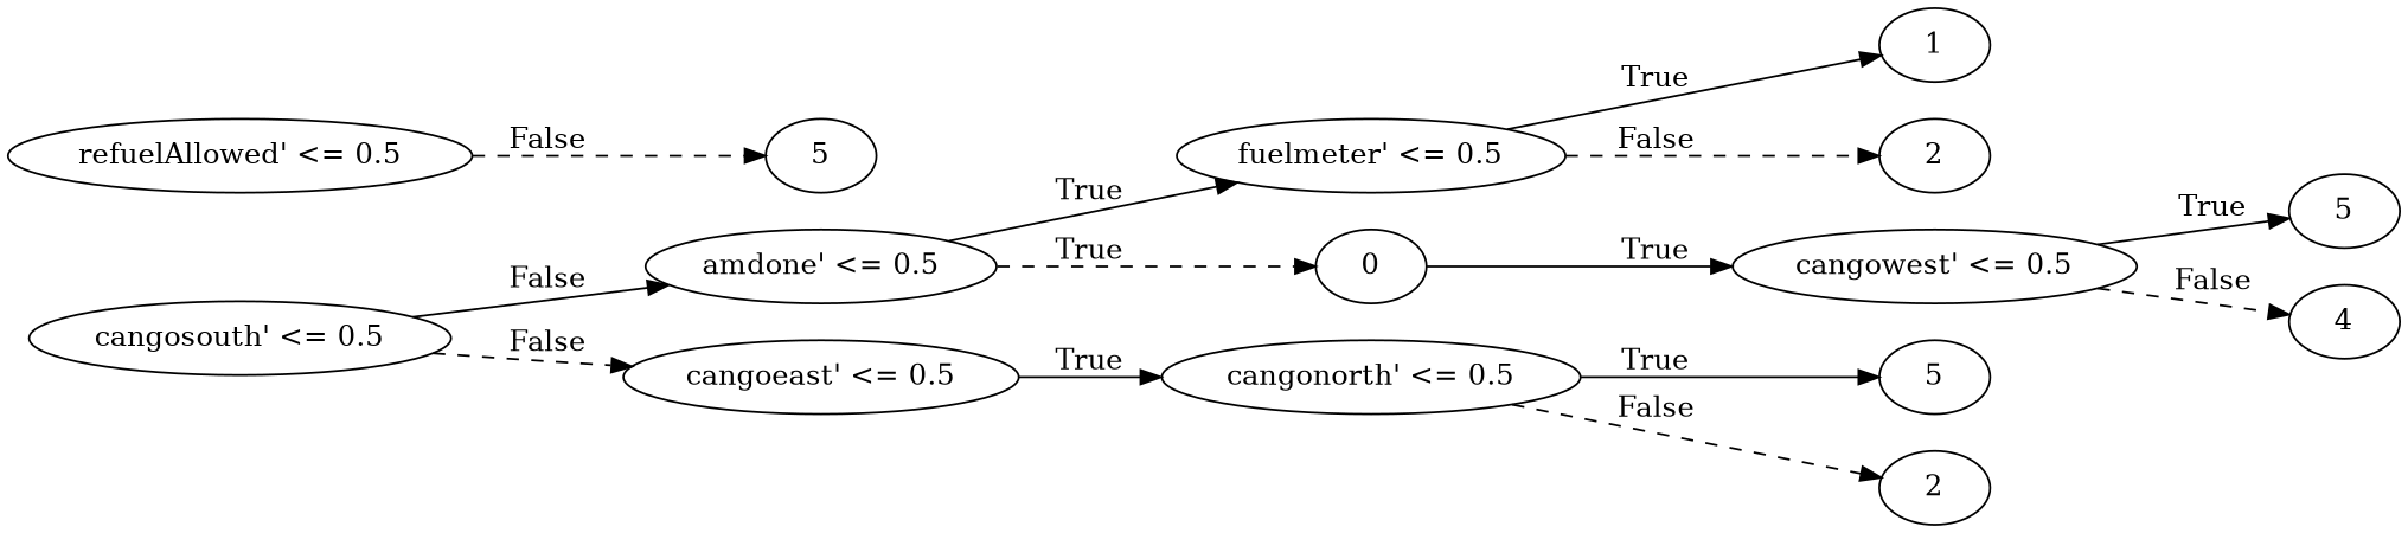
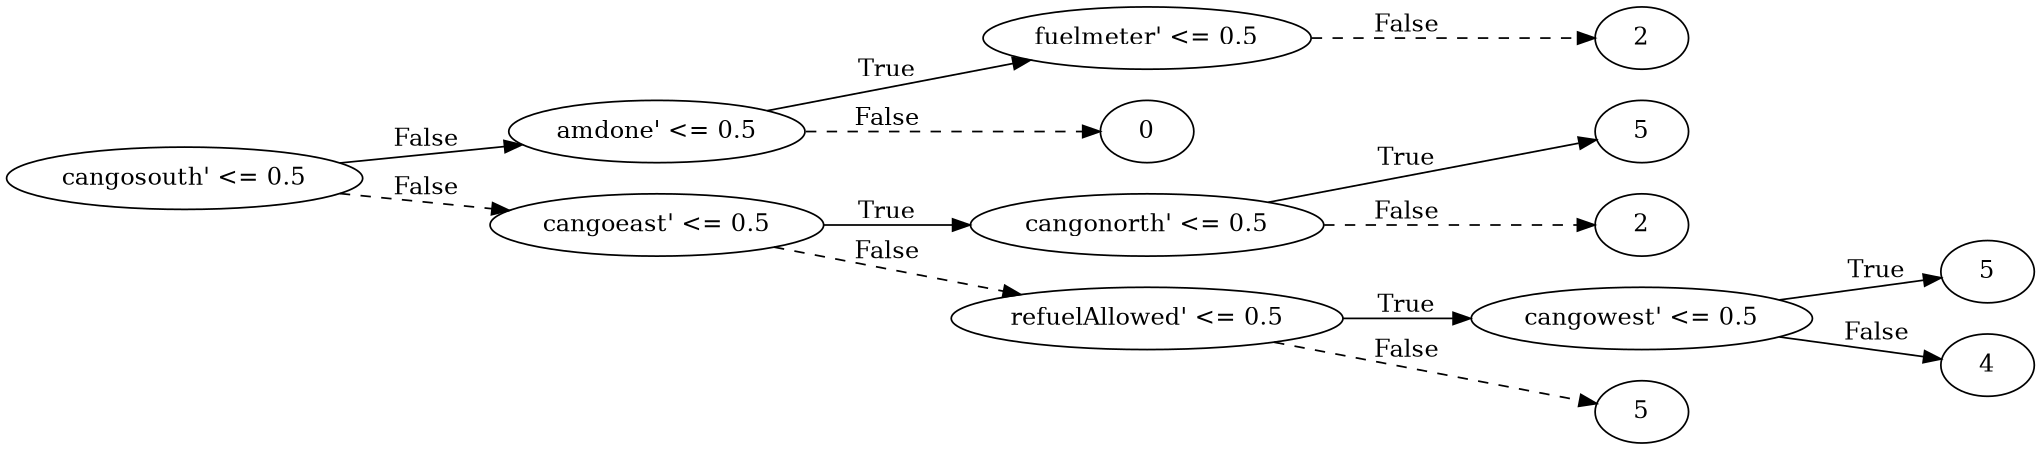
  digraph {
    rankdir=LR
    n1 [label="cangosouth' <= 0.5"]
    n2 [label="amdone' <= 0.5"]
    n3 [label="cangoeast' <= 0.5"]
    n4 [label="fuelmeter' <= 0.5"]
    n5 [label=0]
    n6 [label="cangonorth' <= 0.5"]
    n7 [label="refuelAllowed' <= 0.5"]
-   n8 [label=1]
    n9 [label=2]
    n10 [label=5]
    n11 [label=2]
    n12 [label="cangowest' <= 0.5"]
    n13 [label=5]
    n14 [label=5]
    n15 [label=4]
    n1 -> n2 [label=False]
    n1 -> n3 [label=False style=dashed]
    n2 -> n4 [label=True]
-   n2 -> n5 [label=True style=dashed]
+   n2 -> n5 [label=False style=dashed]
    n3 -> n6 [label=True]
-   n4 -> n8 [label=True]
+   n3 -> n7 [label=False style=dashed]
    n4 -> n9 [label=False style=dashed]
    n6 -> n10 [label=True]
    n6 -> n11 [label=False style=dashed]
-   n5 -> n12 [label=True]
+   n7 -> n12 [label=True]
    n7 -> n13 [label=False style=dashed]
    n12 -> n14 [label=True]
-   n12 -> n15 [label=False style=dashed]
+   n12 -> n15 [label=False style=solid]
  }
